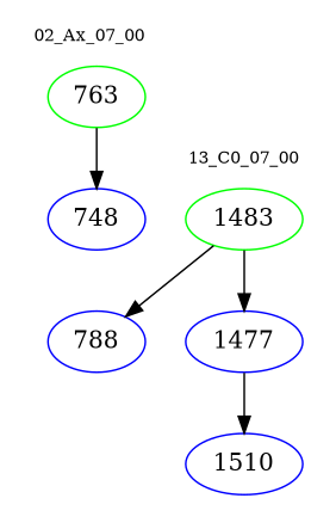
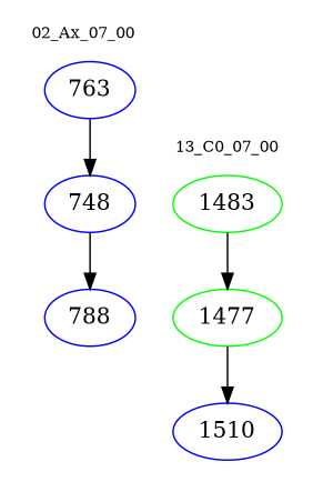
  digraph {
    node [color=blue]
    edge [color=black]
-   n1 [color=green label=763]
+   n1 [label=763]
    n2 [label=748]
    n3 [label=788]
    n4 [color=green label=1483]
-   n5 [label=1477]
+   n5 [color=green label=1477]
    n6 [label=1510]
    subgraph cluster_1 {
      color=white
      fontsize=10
      label="02_Ax_07_00"
      n1
      n2
      n3
    }
    subgraph cluster_2 {
      color=white
      fontsize=10
      label="13_C0_07_00"
      n4
      n5
      n6
    }
    n1 -> n2
-   n4 -> n3
+   n2 -> n3
    n4 -> n5
    n5 -> n6
  }
